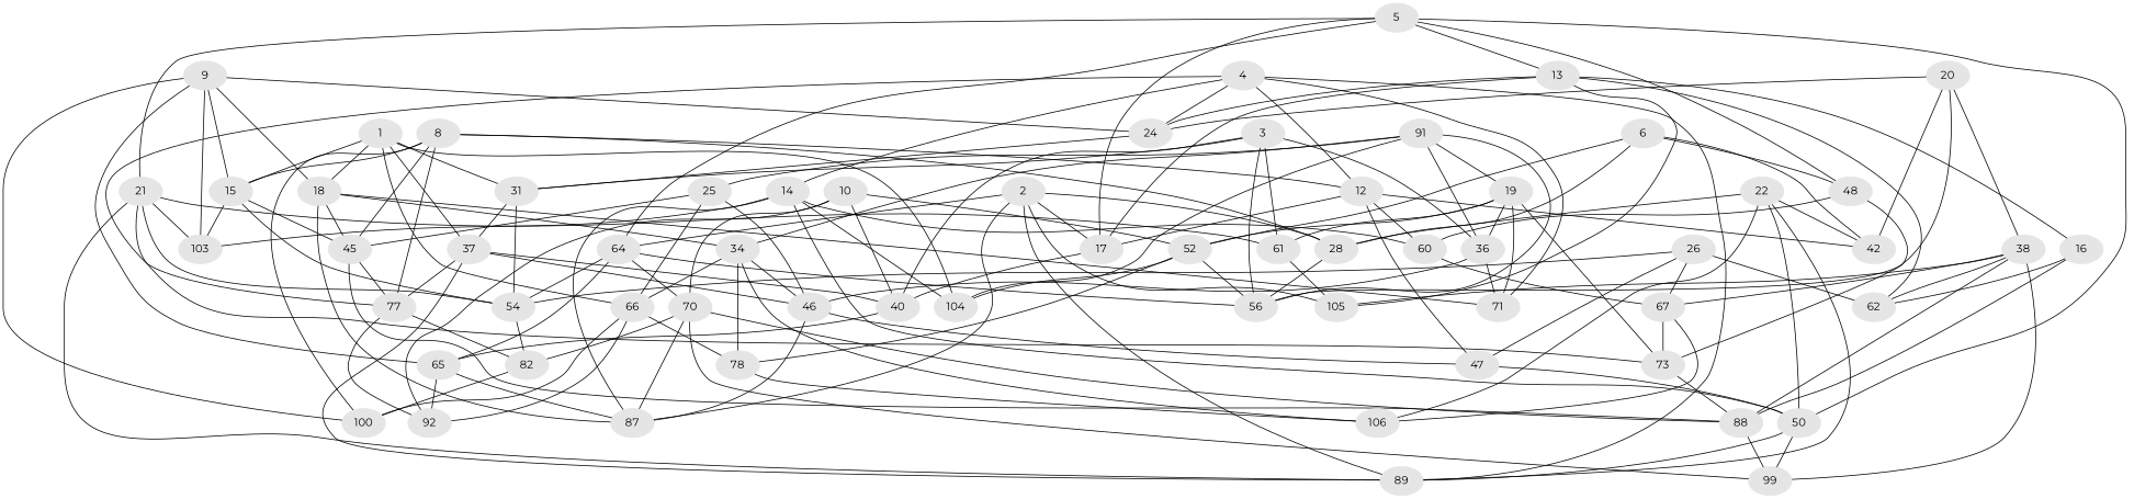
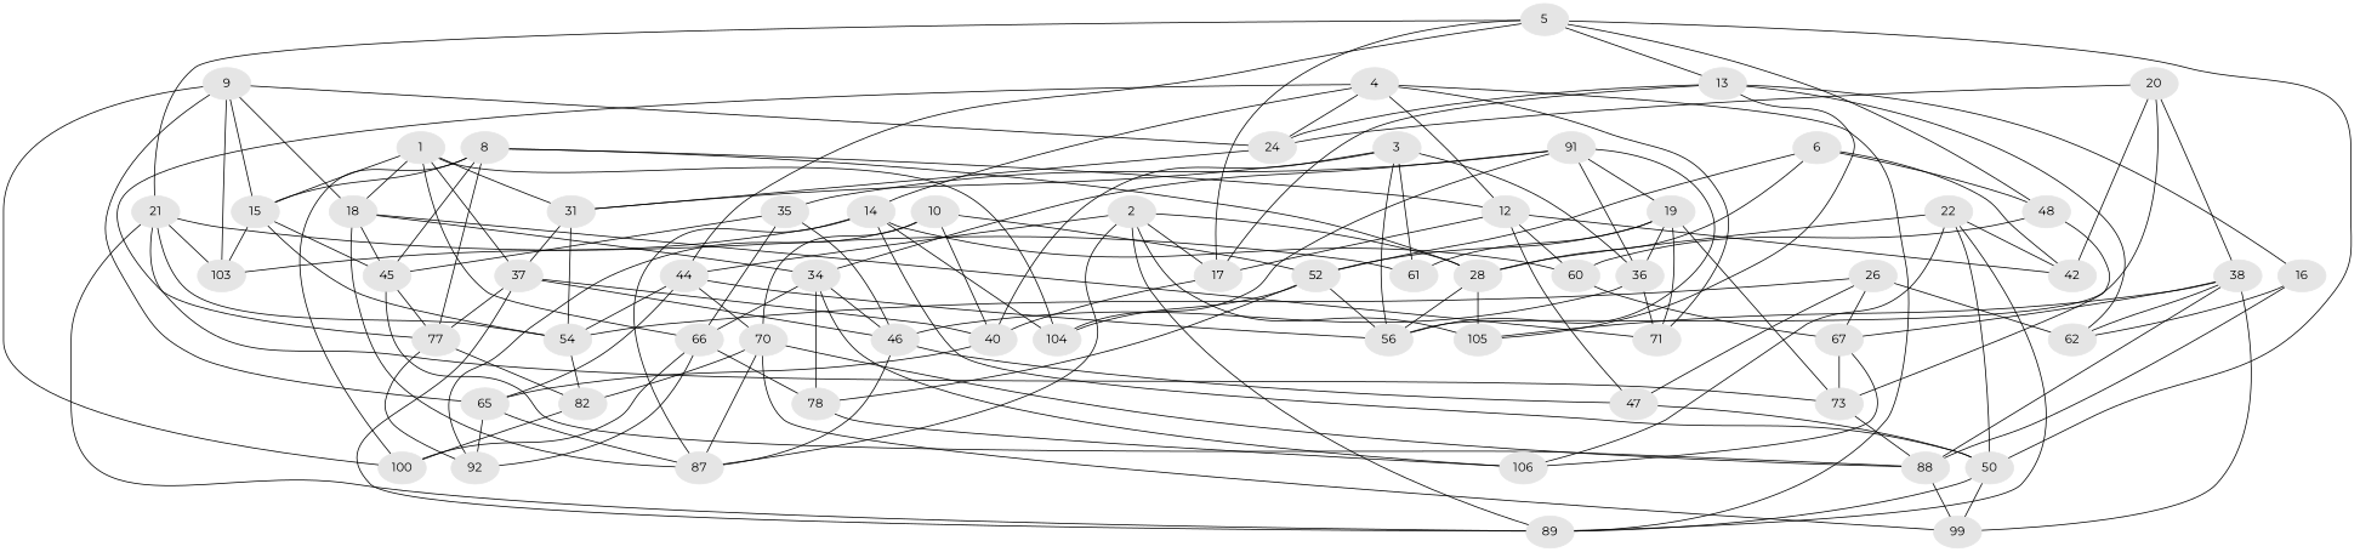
  graph {
    fontname=Montserrat
    node [color=gray90 fontname=Montserrat style=filled]
    edge [fontname=Montserrat]
    1 [super="+7"]
    15 [super="+33"]
    18 [super="+86"]
    31 [super="+80"]
    37 [super="+41"]
    66 [super="+84"]
    104
    45 [super="+53"]
    103
    54 [super="+94"]
    87 [super="+96"]
    71
    34 [super="+49"]
    89 [super="+102"]
    40 [super="+59"]
    77 [super="+93"]
    46 [super="+68"]
    100
    92
    78
    2 [super="+35"]
    17 [super="+43"]
    28 [super="+101"]
-   44 [super="+64" label=64]
+   44 [super="+64"]
    105
    56 [super="+81"]
    65 [super="+75"]
    70 [super="+97"]
    3 [super="+74"]
    36 [super="+51"]
    61
    4 [super="+27"]
    12 [super="+30"]
    14 [super="+39"]
    24 [super="+91"]
    42
    47
    60
    50 [super="+76"]
    82
    5 [super="+58"]
    13 [super="+57"]
    21 [super="+29"]
    48 [super="+63"]
    16
    62
    73 [super="+85"]
    99
    6
    52 [super="+98"]
    8 [super="+79"]
    88 [super="+95"]
    9 [super="+32"]
    10
    n55 [label=91 super="+55"]
    19 [super="+90"]
-   25
+   25 [label=35]
    106
    67 [super="+83"]
    20
    38 [super="+72"]
    22 [super="+69"]
    26
    1 -- 15
    1 -- 18
    1 -- 31
    1 -- 37
    1 -- 66
    1 -- 104
    15 -- 45
    15 -- 103
    15 -- 54
    18 -- 45
    18 -- 87
    18 -- 71
    18 -- 34
    31 -- 37
    31 -- 54
    37 -- 89
    37 -- 40
    37 -- 77
    37 -- 46
    66 -- 100
    66 -- 92
    66 -- 78
    45 -- 77
    45 -- 88
    54 -- 82
    34 -- 66
    34 -- 46
    34 -- 78
    34 -- 106
    40 -- 65 [weight=2]
    77 -- 92
    77 -- 82
    46 -- 87
    46 -- 47
    78 -- 106
    2 -- 87
    2 -- 89
    2 -- 17
    2 -- 28
    2 -- 44
    2 -- 105
    17 -- 40
    28 -- 56
    44 -- 54
    44 -- 56
    44 -- 65
    44 -- 70
    65 -- 87
    65 -- 92
    70 -- 87
    70 -- 82
    70 -- 99
    70 -- 88
    3 -- 31
    3 -- 40
    3 -- 56
    3 -- 36 [weight=2]
    3 -- 61
    36 -- 71
    36 -- 46
-   61 -- 105
+   28 -- 105
    4 -- 71
    4 -- 89
    4 -- 77
    4 -- 12
    4 -- 14
    4 -- 24
    12 -- 17
    12 -- 42
    12 -- 47
    12 -- 60
    14 -- 104
    14 -- 103
    14 -- 87
    14 -- 60
    14 -- 50
    24 -- 31 [weight=2]
    47 -- 50
    60 -- 67
    50 -- 89
    50 -- 99
    82 -- 100
    5 -- 17
    5 -- 44
    5 -- 50
    5 -- 13
    5 -- 21
    5 -- 48
    13 -- 17
    13 -- 105
    13 -- 24
    13 -- 16
    13 -- 62
    21 -- 103
    21 -- 54
    21 -- 89
    21 -- 61
    21 -- 73
    48 -- 60
    48 -- 73
    16 -- 62
    16 -- 88
    73 -- 88
    6 -- 28
    6 -- 42
    6 -- 48
    6 -- 52
    52 -- 104
    52 -- 78
    52 -- 56
    8 -- 15
    8 -- 45
    8 -- 77
    8 -- 100
    8 -- 28
    8 -- 12
    88 -- 99
    9 -- 15
    9 -- 18
    9 -- 103
    9 -- 100
    9 -- 65
    9 -- 24
    10 -- 40
    10 -- 92
    10 -- 70
    10 -- 52
    n55 -- 104
    n55 -- 34
    n55 -- 56
    n55 -- 36
    n55 -- 19
    n55 -- 25
    19 -- 71
    19 -- 36
    19 -- 61
    19 -- 73
    19 -- 52
    25 -- 66
    25 -- 45
    25 -- 46
    67 -- 73
    67 -- 106
    20 -- 56
    20 -- 24
    20 -- 42
    20 -- 38
    38 -- 105
    38 -- 62
    38 -- 99
    38 -- 88
    38 -- 67
    22 -- 89
    22 -- 28
    22 -- 42
    22 -- 50
    22 -- 106
    26 -- 54
    26 -- 47
    26 -- 62
    26 -- 67
  }
